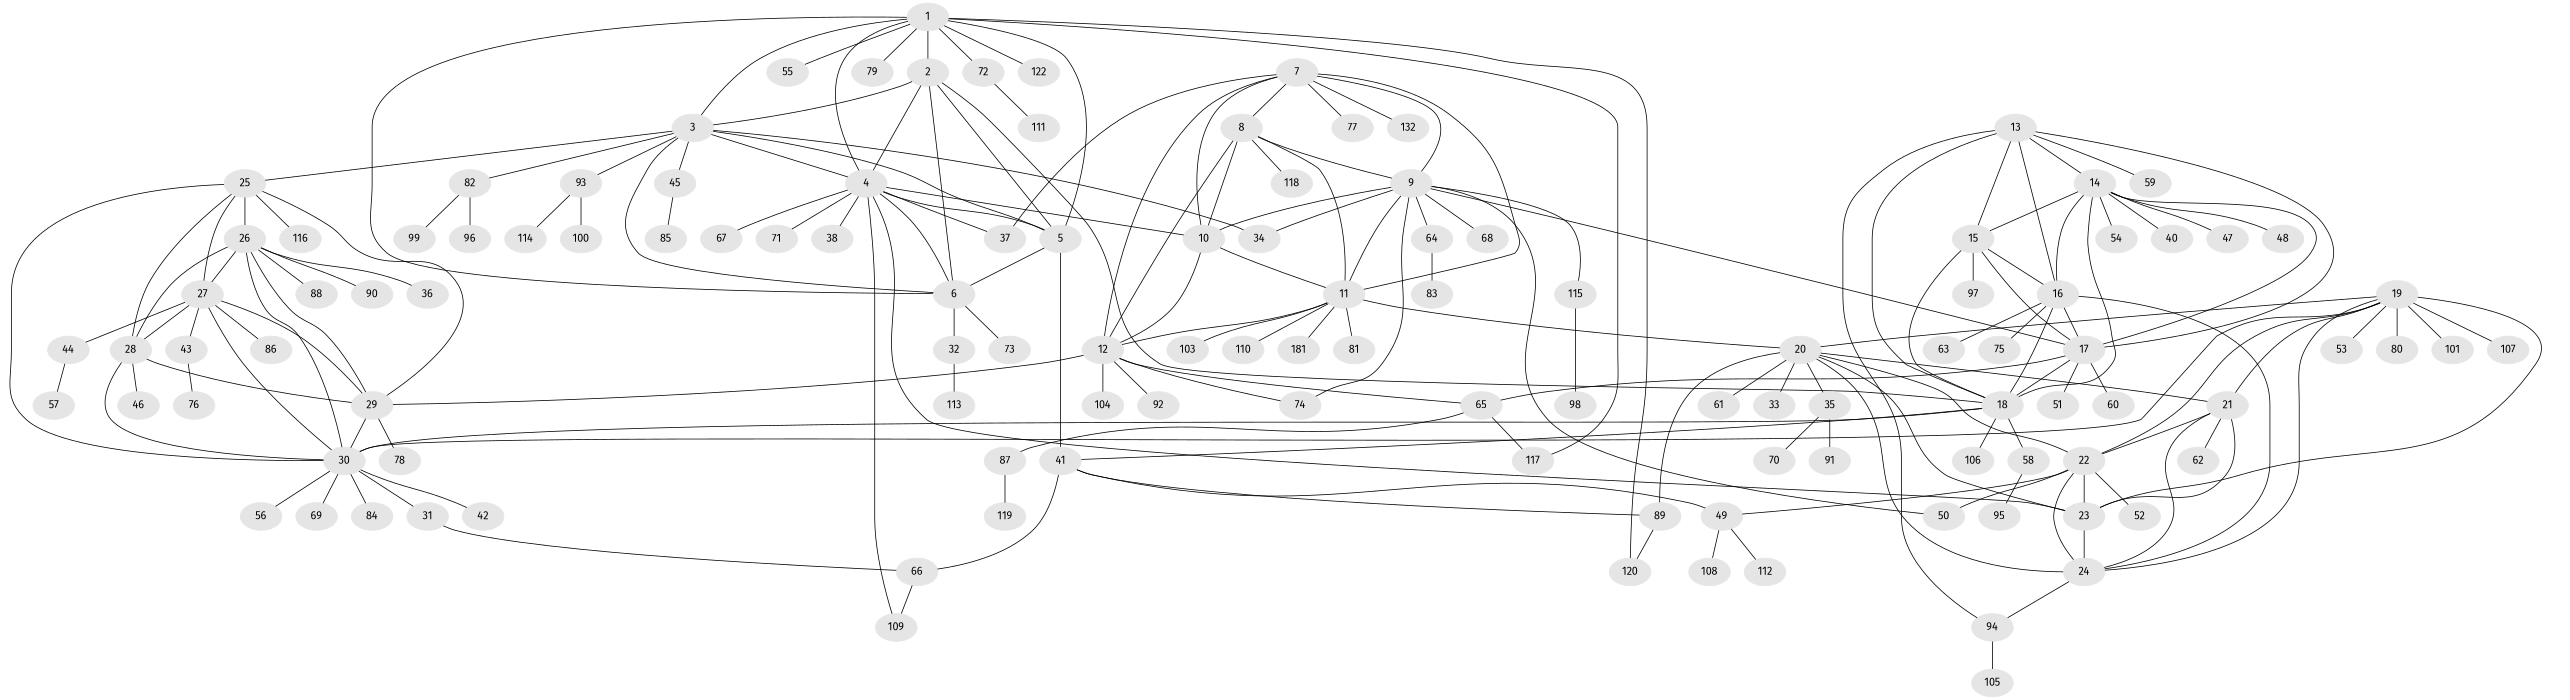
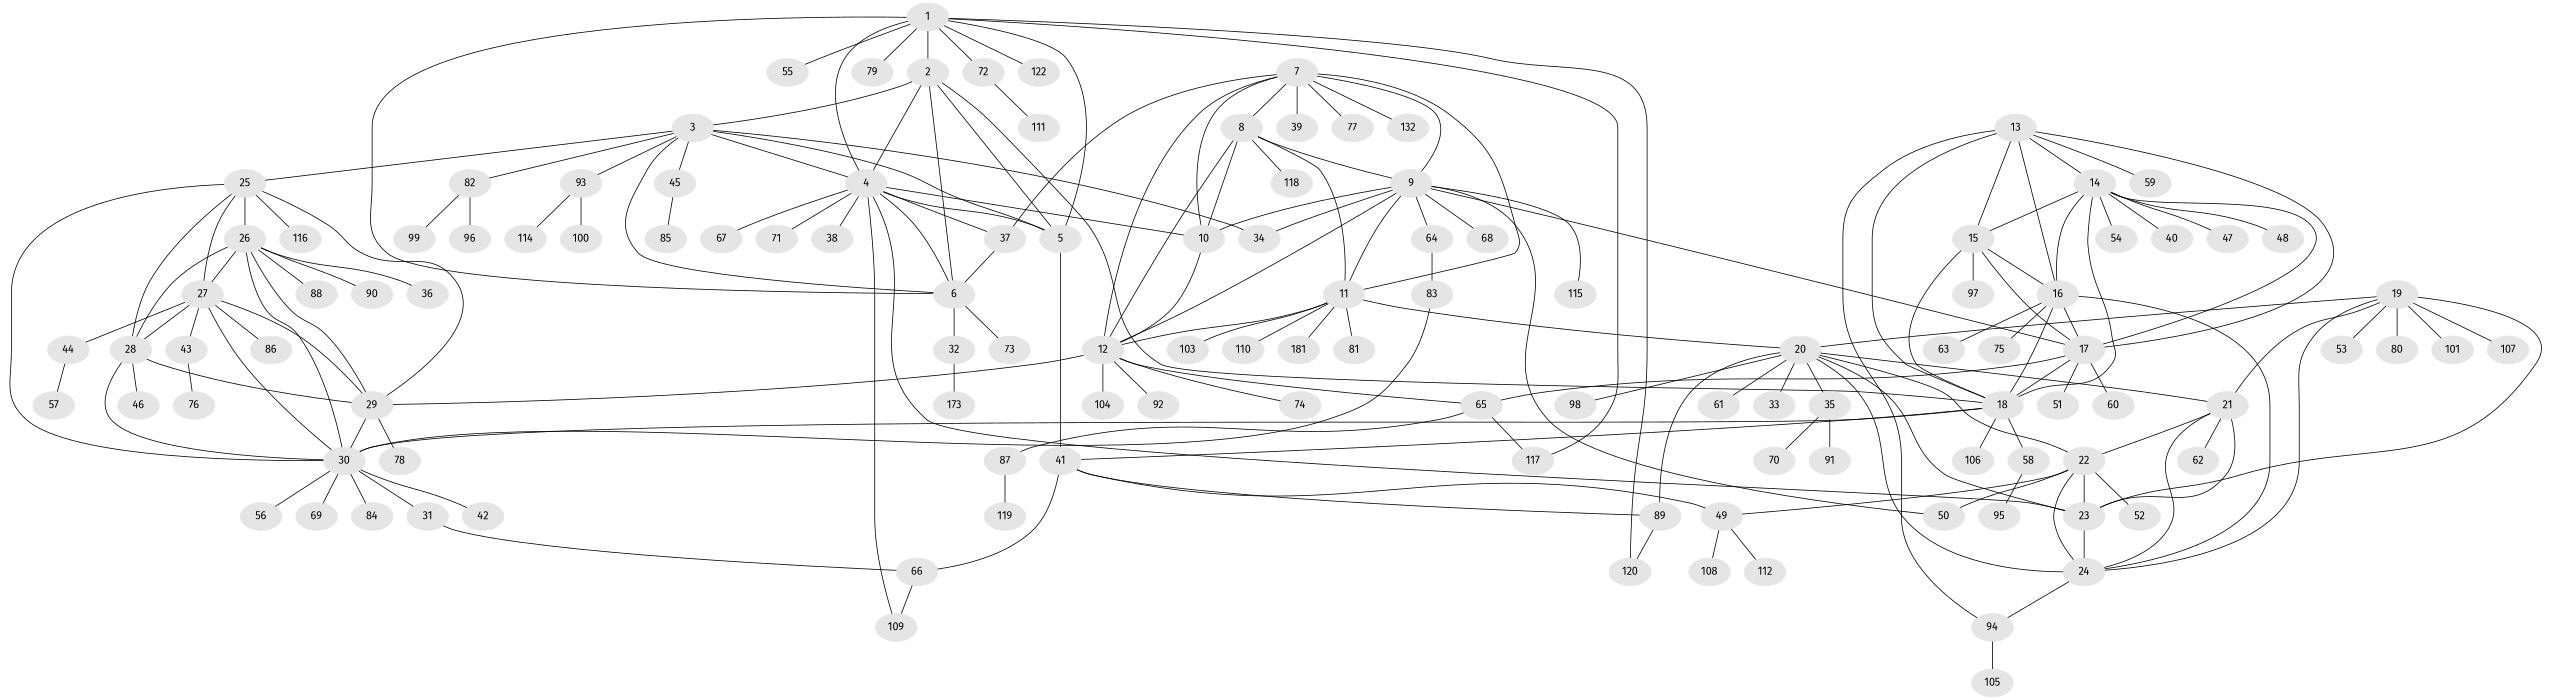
  graph {
    fontname="Fira Sans"
    node [color=gray90 fontname="Fira Sans" style=filled]
    edge [fontname="Fira Sans"]
    1
    2
    3
    4
    5
    6
    55
    72
    79
    117
    120
    122
    18
    25
    34
    45
    82
    93
    10
    23
    37
    38
    67
    71
    109
    41
    32
    73
    111
    30
    58
    106
    29
    26
    27
    28
    116
    85
    96
    99
    100
    114
    11
    12
    24
    89
    49
    66
-   113
+   113 [label=173]
    7
    8
    9
+   39
    77
    n55 [label=132]
    118
    17
    50
    64
    68
    115
    20
    81
    103
    110
    n66 [label=181]
    65
    74
    92
    104
    51
    60
    83
    21
    22
    33
    35
    61
    98
    78
    87
    13
    14
    15
    16
    59
    94
    40
    47
    48
    54
    97
    63
    75
    105
    31
    42
    56
    69
    84
    95
    19
    53
    80
    101
    107
    62
    52
    70
    91
    108
    112
    36
    88
    90
    43
    44
    86
    46
    76
    57
    119
    1 -- 2
-   1 -- 3
    1 -- 4
    1 -- 5
    1 -- 6
    1 -- 55
    1 -- 72
    1 -- 79
    1 -- 117
    1 -- 120
    1 -- 122
    2 -- 3
    2 -- 4
    2 -- 5
    2 -- 6
    2 -- 18
    3 -- 4
    3 -- 5
    3 -- 6
    3 -- 25
    3 -- 34
    3 -- 45
    3 -- 82
    3 -- 93
    4 -- 5
    4 -- 6
    4 -- 10
    4 -- 23
    4 -- 37
    4 -- 38
    4 -- 67
    4 -- 71
    4 -- 109
-   5 -- 6
+   37 -- 6
    5 -- 41
    6 -- 32
    6 -- 73
    72 -- 111
    18 -- 41
    18 -- 30
    18 -- 58
    18 -- 106
    25 -- 30
    25 -- 29
    25 -- 26
    25 -- 27
    25 -- 28
    25 -- 116
    45 -- 85
    82 -- 96
    82 -- 99
    93 -- 100
    93 -- 114
-   10 -- 11
    10 -- 12
    23 -- 24
    41 -- 89
    41 -- 49
    41 -- 66
    32 -- 113
    30 -- 31
    30 -- 42
    30 -- 56
    30 -- 69
    30 -- 84
    58 -- 95
    29 -- 30
    29 -- 78
    26 -- 30
    26 -- 29
    26 -- 27
    26 -- 28
    26 -- 36
    26 -- 88
    26 -- 90
    27 -- 30
    27 -- 29
    27 -- 28
    27 -- 43
    27 -- 44
    27 -- 86
    28 -- 30
    28 -- 29
    28 -- 46
    11 -- 12
    11 -- 20
    11 -- 81
    11 -- 103
    11 -- 110
    11 -- n66
    12 -- 29
    12 -- 65
    12 -- 74
    12 -- 92
    12 -- 104
    24 -- 94
    89 -- 120
    49 -- 108
    49 -- 112
    66 -- 109
    7 -- 10
    7 -- 37
    7 -- 11
    7 -- 12
    7 -- 8
    7 -- 9
+   7 -- 39
    7 -- 77
    7 -- n55
    8 -- 10
    8 -- 11
    8 -- 12
    8 -- 9
    8 -- 118
    9 -- 34
    9 -- 10
    9 -- 11
-   9 -- 74
+   9 -- 12
    9 -- 17
    9 -- 50
    9 -- 64
    9 -- 68
    9 -- 115
    17 -- 18
    17 -- 65
    17 -- 51
    17 -- 60
    64 -- 83
    20 -- 23
    20 -- 24
    20 -- 89
    20 -- 21
    20 -- 22
    20 -- 33
    20 -- 35
    20 -- 61
-   115 -- 98
+   20 -- 98
    65 -- 117
    65 -- 87
    21 -- 23
    21 -- 24
    21 -- 22
    21 -- 62
    22 -- 23
    22 -- 24
    22 -- 49
    22 -- 50
    22 -- 52
    35 -- 70
    35 -- 91
    87 -- 119
    13 -- 18
    13 -- 17
    13 -- 14
    13 -- 15
    13 -- 16
    13 -- 59
    13 -- 94
    14 -- 18
    14 -- 17
    14 -- 15
    14 -- 16
    14 -- 40
    14 -- 47
    14 -- 48
    14 -- 54
    15 -- 18
    15 -- 17
    15 -- 16
    15 -- 97
    16 -- 18
    16 -- 24
    16 -- 17
    16 -- 63
    16 -- 75
    94 -- 105
    31 -- 66
    19 -- 23
-   19 -- 30
+   83 -- 30
    19 -- 24
    19 -- 20
    19 -- 21
-   19 -- 22
    19 -- 53
    19 -- 80
    19 -- 101
    19 -- 107
    43 -- 76
    44 -- 57
  }
